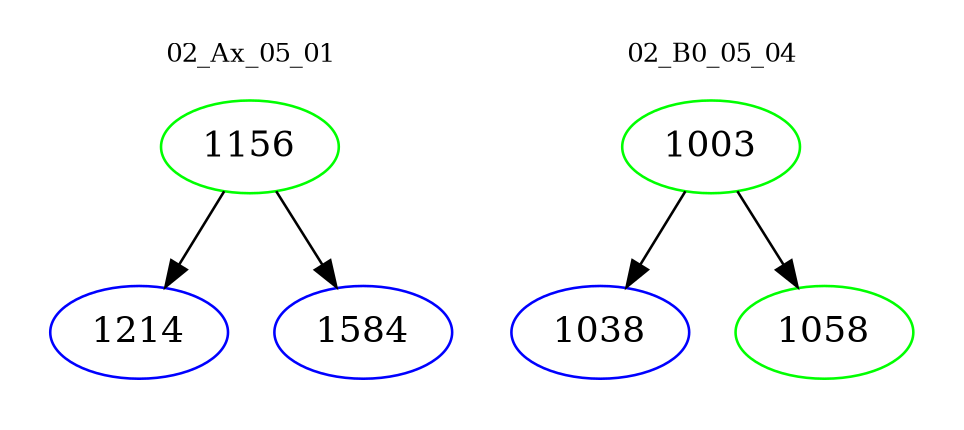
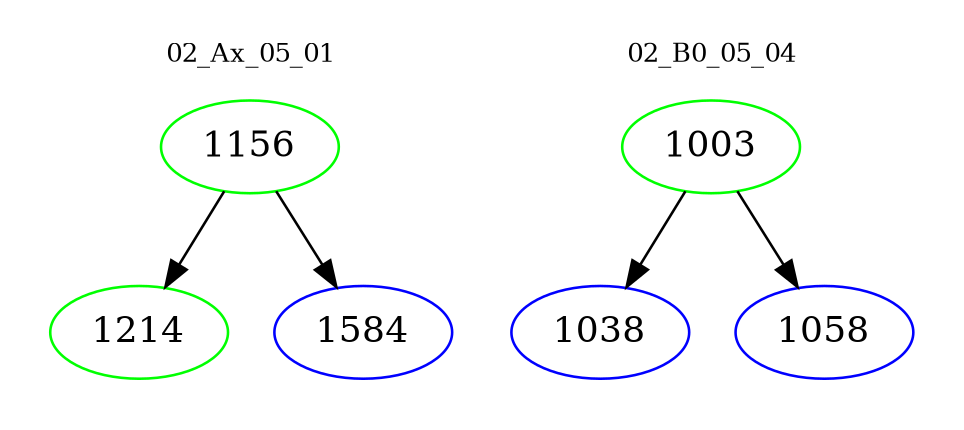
  digraph {
    node [color=blue]
    edge [color=black]
    n1 [color=green label=1156]
-   n2 [label=1214]
+   n2 [color=green label=1214]
    n3 [label=1584]
    n4 [color=green label=1003]
    n5 [label=1038]
-   n6 [color=green label=1058]
+   n6 [label=1058]
    subgraph cluster_1 {
      color=white
      fontsize=10
      label="02_Ax_05_01"
      n1
      n2
      n3
    }
    subgraph cluster_2 {
      color=white
      fontsize=10
      label="02_B0_05_04"
      n4
      n5
      n6
    }
    n1 -> n2
    n1 -> n3
    n4 -> n5
    n4 -> n6
  }
